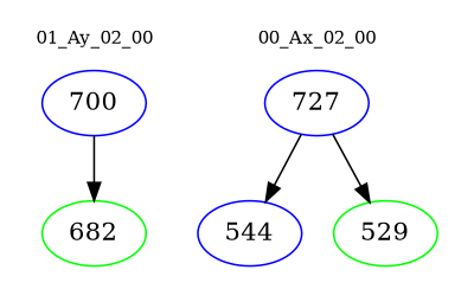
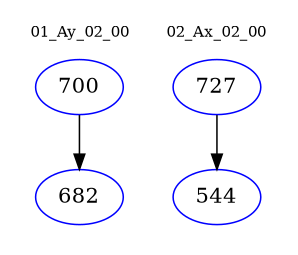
  digraph {
    node [color=blue]
    edge [color=black]
    n1 [label=700]
-   n2 [color=green label=682]
+   n2 [label=682]
    n3 [label=727]
    n4 [label=544]
-   n5 [color=green label=529]
    subgraph cluster_1 {
      color=white
      fontsize=10
      label="01_Ay_02_00"
      n1
      n2
    }
    subgraph cluster_2 {
      color=white
      fontsize=10
-     label="00_Ax_02_00"
+     label="02_Ax_02_00"
      n3
      n4
-     n5
    }
    n1 -> n2
    n3 -> n4
-   n3 -> n5
  }
